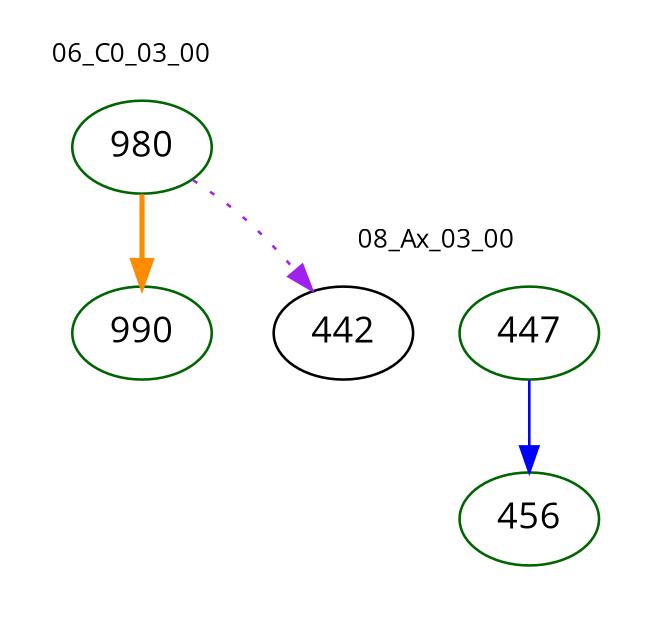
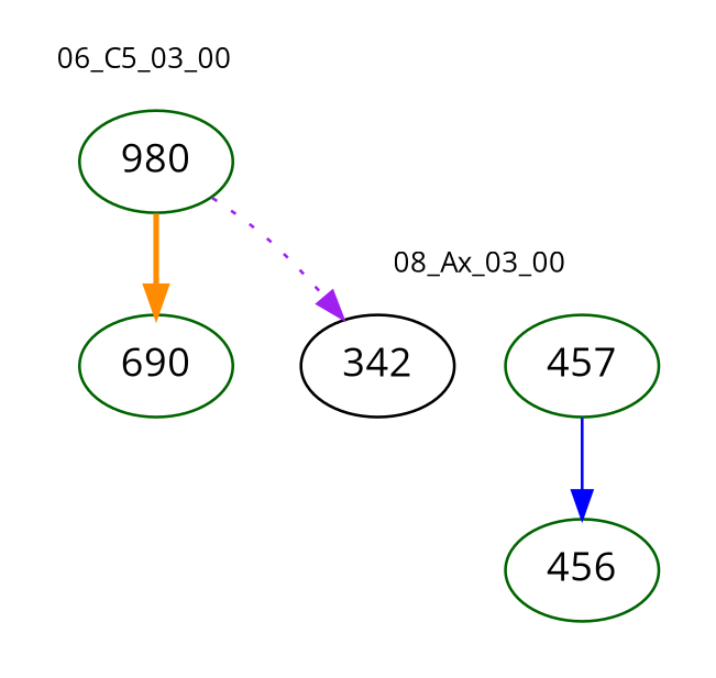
  digraph {
    fontname="Open Sans"
    node [color=darkgreen fontname="Open Sans"]
    edge [fontname="Open Sans"]
-   n1 [label=447]
+   n1 [label=457]
    n2 [label=456]
-   n3 [color=black label=442]
+   n3 [color=black label=342]
    n4 [label=980]
-   n5 [label=990]
+   n5 [label=690]
    subgraph cluster_1 {
      color=white
      fontsize=10
      label="08_Ax_03_00"
      n1
      n2
      n3
    }
    subgraph cluster_2 {
      color=white
      fontsize=10
-     label="06_C0_03_00"
+     label="06_C5_03_00"
      n4
      n5
    }
    n1 -> n2 [color=blue style=solid]
    n4 -> n3 [color=purple style=dotted]
    n4 -> n5 [color=darkorange style=bold]
  }
